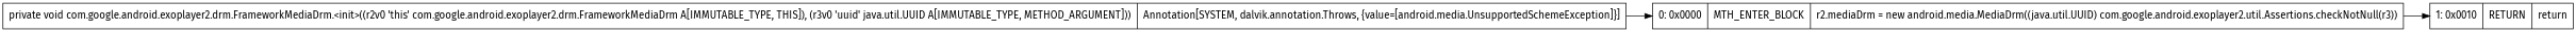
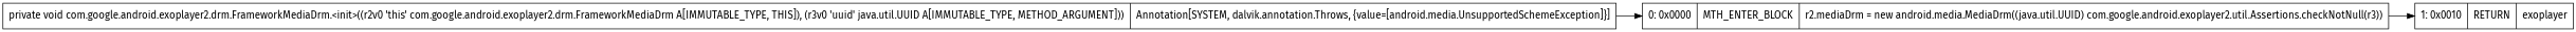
  digraph {
    rankdir=LR
    fontname="Fira Sans"
    node [shape=record fontname="Fira Sans"]
    edge [fontname="Fira Sans"]
    n1 [label="{0\:\ 0x0000|MTH_ENTER_BLOCK\l|r2.mediaDrm = new android.media.MediaDrm((java.util.UUID) com.google.android.exoplayer2.util.Assertions.checkNotNull(r3))\l}"]
-   n2 [label="{1\:\ 0x0010|RETURN\l|return\l}"]
+   n2 [label="{1\:\ 0x0010|RETURN\l|exoplayer\l}"]
    n3 [label="{private void com.google.android.exoplayer2.drm.FrameworkMediaDrm.\<init\>((r2v0 'this' com.google.android.exoplayer2.drm.FrameworkMediaDrm A[IMMUTABLE_TYPE, THIS]), (r3v0 'uuid' java.util.UUID A[IMMUTABLE_TYPE, METHOD_ARGUMENT]))  | Annotation[SYSTEM, dalvik.annotation.Throws, \{value=[android.media.UnsupportedSchemeException]\}]\l}"]
    n1 -> n2
    n3 -> n1
  }
